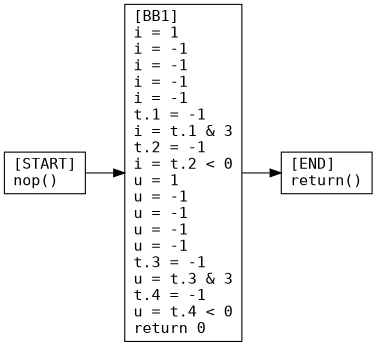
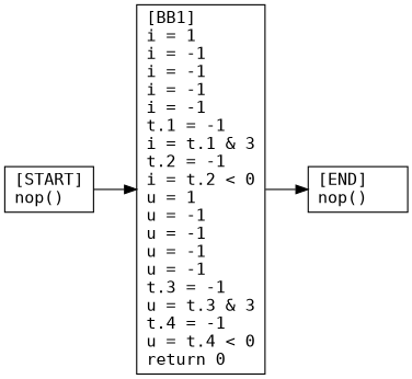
  digraph {
    rankdir=LR
    fontname="DejaVu Sans Mono"
    node [shape=box fontname="DejaVu Sans Mono"]
    edge [fontname="DejaVu Sans Mono"]
-   n1 [label="[END]\lreturn()\l"]
+   n1 [label="[END]\lnop()\l"]
    n2 [label="[START]\lnop()\l"]
    n3 [label="[BB1]\li = 1\li = -1\li = -1\li = -1\li = -1\lt.1 = -1\li = t.1 & 3\lt.2 = -1\li = t.2 < 0\lu = 1\lu = -1\lu = -1\lu = -1\lu = -1\lt.3 = -1\lu = t.3 & 3\lt.4 = -1\lu = t.4 < 0\lreturn 0\l"]
    n2 -> n3
    n3 -> n1
  }
